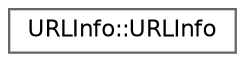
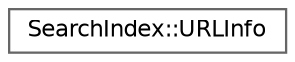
  digraph {
    rankdir=LR
    fontname="DejaVu Sans"
-   n1 [color=grey40 fillcolor=white fontname="DejaVu Sans" fontsize=10 height=0.2 label="URLInfo::URLInfo" shape=box style=filled width=0.4]
+   n1 [color=grey40 fillcolor=white fontname="DejaVu Sans" fontsize=10 height=0.2 label="SearchIndex::URLInfo" shape=box style=filled width=0.4]
  }
